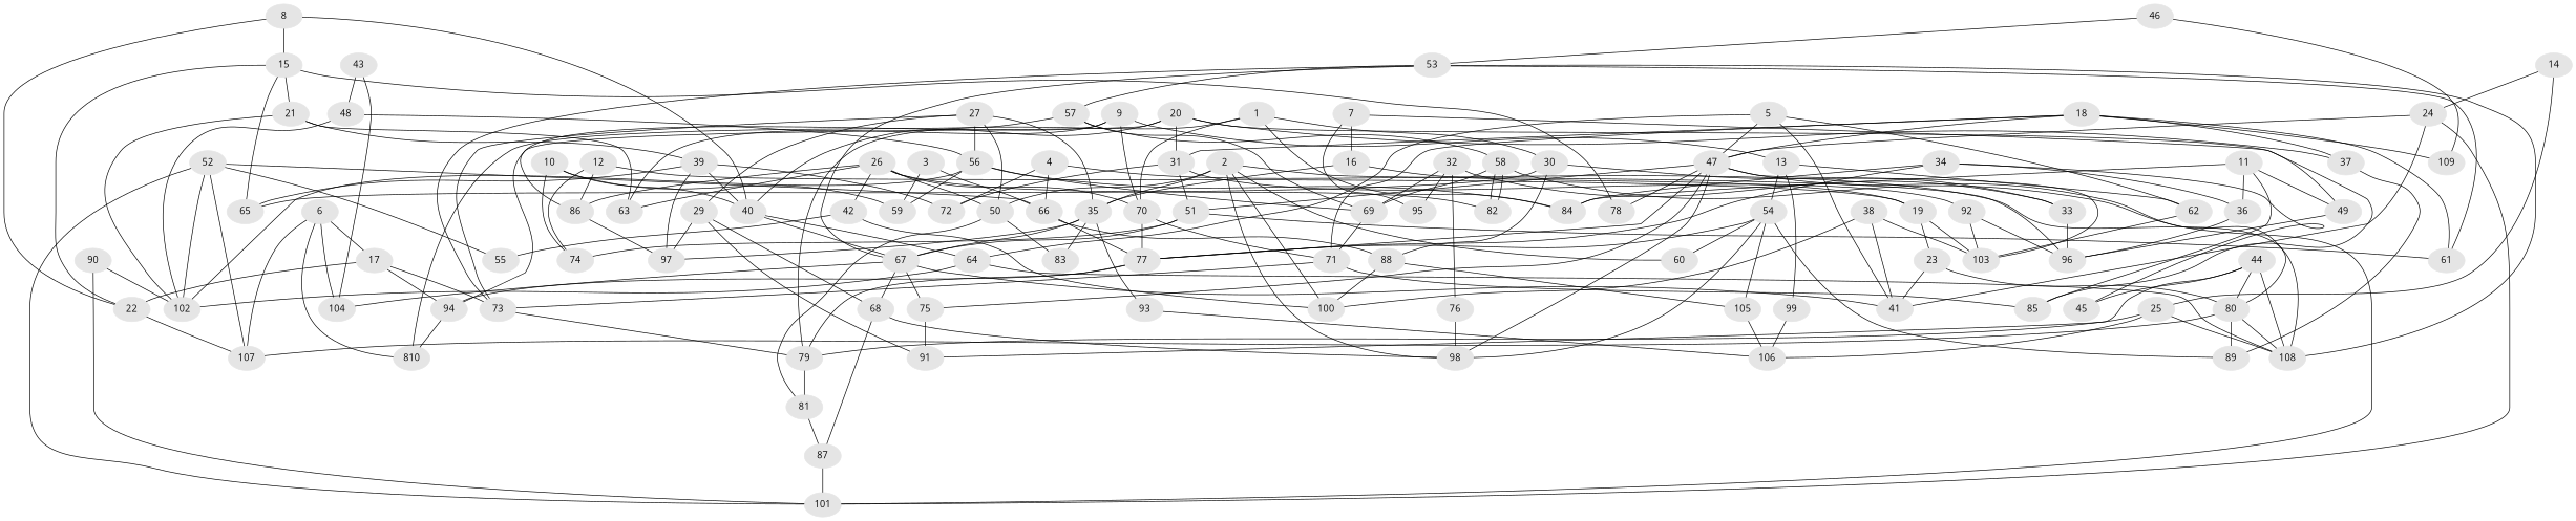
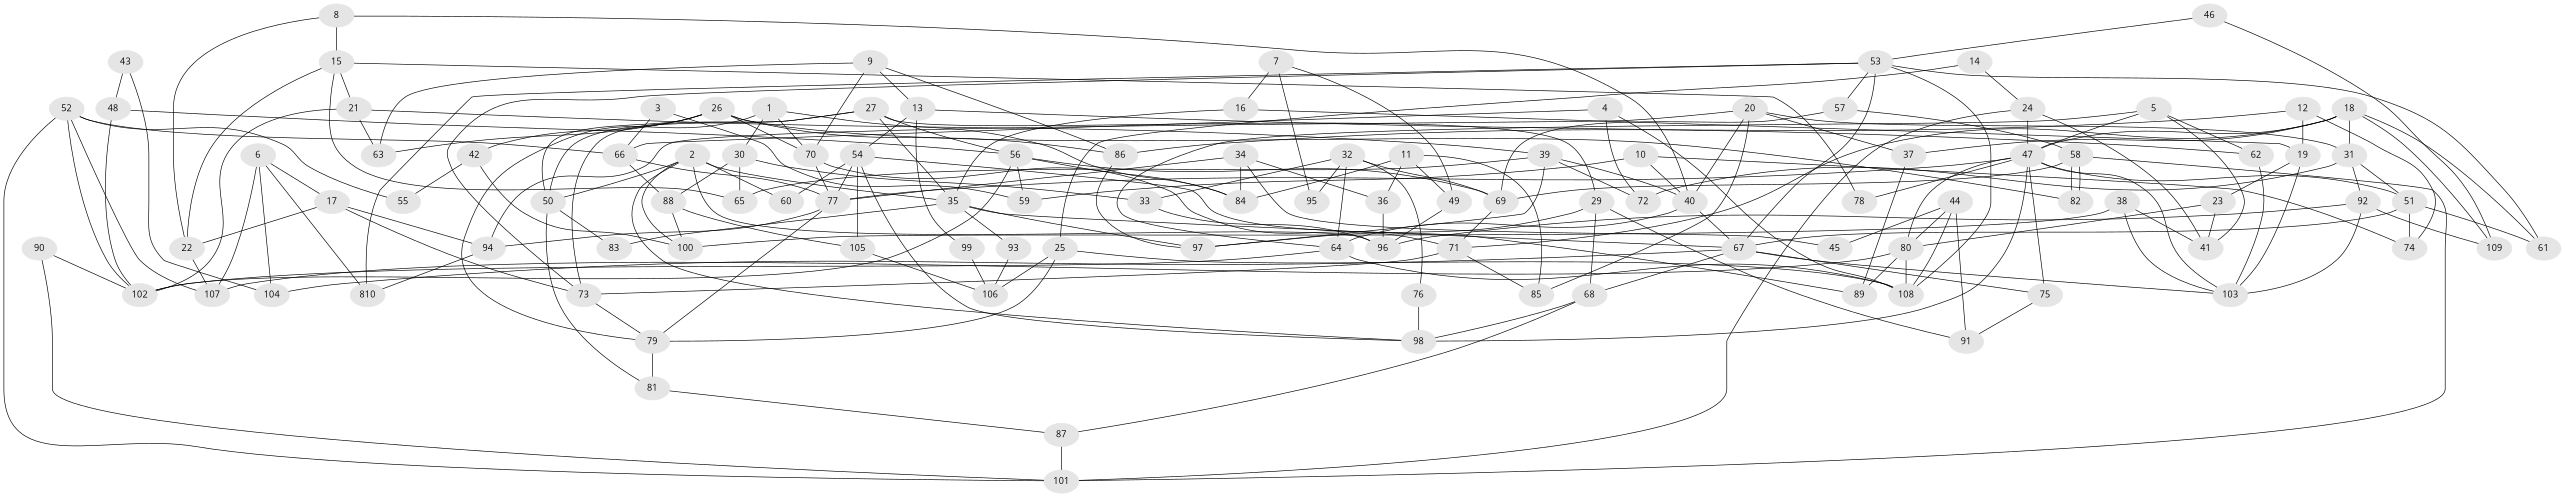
  graph {
    fontname="Open Sans"
    node [color=gray90 fontname="Open Sans" style=filled]
    edge [fontname="Open Sans"]
    1
    30
    70
    79
    84
    65
    33
    88
    71
    77
    81
    2
    35
    50
    60
    96
    98
    100
    97
    67
    83
    93
    3
    59
    66
    4
    72
    108
    5
    41
    62
    64
    47
    103
    102
    6
    17
    104
    107
    n40 [label=810]
    22
    73
    94
    7
    16
    49
    95
    19
    8
    15
    40
    21
    78
    9
    13
    63
    86
    54
    99
    10
    74
    11
    36
    85
    12
    23
    89
    105
    106
    14
    24
    25
    101
    39
    18
    31
    37
    61
    109
    51
    92
    80
    75
    20
    26
    42
    82
    55
    27
    29
    56
    68
    91
    69
    87
    32
    76
    34
    45
    38
    43
    48
    44
    46
    53
    57
    52
    58
    90
    1 -- 30
    1 -- 70
    1 -- 79
    1 -- 84
    30 -- 65
    30 -- 33
    30 -- 88
    70 -- 71
    70 -- 77
    79 -- 81
    33 -- 96
    88 -- 100
    88 -- 105
    71 -- 73
    71 -- 85
    77 -- 79
    77 -- 94
    81 -- 87
    2 -- 35
    2 -- 50
    2 -- 60
    2 -- 96
    2 -- 98
    2 -- 100
    35 -- 97
    35 -- 67
    35 -- 83
    35 -- 93
    50 -- 81
    50 -- 83
-   67 -- 41
+   67 -- 103
    67 -- 104
    67 -- 75
    67 -- 68
    93 -- 106
    3 -- 59
    3 -- 66
    66 -- 88
    66 -- 77
    4 -- 66
    4 -- 72
    4 -- 108
    5 -- 41
    5 -- 62
    5 -- 64
    5 -- 47
    62 -- 103
    64 -- 108
    64 -- 102
    47 -- 77
    47 -- 98
    47 -- 103
    47 -- 78
    47 -- 51
    47 -- 80
    47 -- 75
    6 -- 17
    6 -- 104
    6 -- 107
    6 -- n40
    17 -- 22
    17 -- 73
    17 -- 94
    22 -- 107
    73 -- 79
    94 -- n40
    7 -- 16
    7 -- 49
    7 -- 95
    16 -- 35
    16 -- 19
    49 -- 96
    19 -- 103
    19 -- 23
    8 -- 22
    8 -- 15
    8 -- 40
    15 -- 65
    15 -- 22
    15 -- 21
    15 -- 78
    40 -- 67
    40 -- 64
    21 -- 102
    21 -- 63
    21 -- 39
    9 -- 70
    9 -- 13
    9 -- 63
    9 -- 86
    13 -- 62
    13 -- 54
    13 -- 99
    86 -- 97
    54 -- 77
    54 -- 60
    54 -- 98
    54 -- 89
    54 -- 105
    99 -- 106
    10 -- 59
    10 -- 40
    10 -- 74
    11 -- 84
    11 -- 49
    11 -- 36
    11 -- 85
    36 -- 96
    12 -- 19
    12 -- 86
    12 -- 74
    23 -- 41
    23 -- 80
    105 -- 106
    14 -- 24
    14 -- 25
    24 -- 41
    24 -- 47
    24 -- 101
    25 -- 79
    25 -- 108
    25 -- 106
    39 -- 65
    39 -- 97
    39 -- 72
    39 -- 40
    18 -- 71
    18 -- 47
    18 -- 31
    18 -- 37
    18 -- 61
    18 -- 109
    31 -- 72
    31 -- 51
    31 -- 92
    37 -- 89
    51 -- 67
    51 -- 74
    51 -- 61
    92 -- 96
    92 -- 103
+   92 -- 109
    80 -- 108
    80 -- 107
    80 -- 89
    75 -- 91
    20 -- 94
    20 -- 40
    20 -- 85
    20 -- 31
    20 -- 37
    26 -- 70
    26 -- 50
    26 -- 63
    26 -- 86
    26 -- 42
    26 -- 82
    42 -- 100
    42 -- 55
    27 -- 35
    27 -- 50
    27 -- 73
    27 -- 29
    27 -- 56
    29 -- 97
    29 -- 68
    29 -- 91
    56 -- 84
    56 -- 59
    56 -- 102
    56 -- 69
    68 -- 98
    68 -- 87
    69 -- 71
    87 -- 101
    32 -- 33
+   32 -- 64
    32 -- 95
    32 -- 69
    32 -- 76
    76 -- 98
    34 -- 84
    34 -- 77
    34 -- 36
    34 -- 45
    38 -- 100
    38 -- 41
    38 -- 103
    43 -- 104
    43 -- 48
    48 -- 102
    48 -- 56
    44 -- 108
    44 -- 80
    44 -- 91
    44 -- 45
    46 -- 109
    46 -- 53
    53 -- 67
    53 -- 108
-   57 -- n40
+   53 -- n40
    53 -- 73
    53 -- 61
    53 -- 57
    57 -- 69
    57 -- 58
    52 -- 66
    52 -- 102
    52 -- 107
    52 -- 101
    52 -- 55
    58 -- 101
    58 -- 82
    58 -- 82
    58 -- 69
    90 -- 102
    90 -- 101
  }
